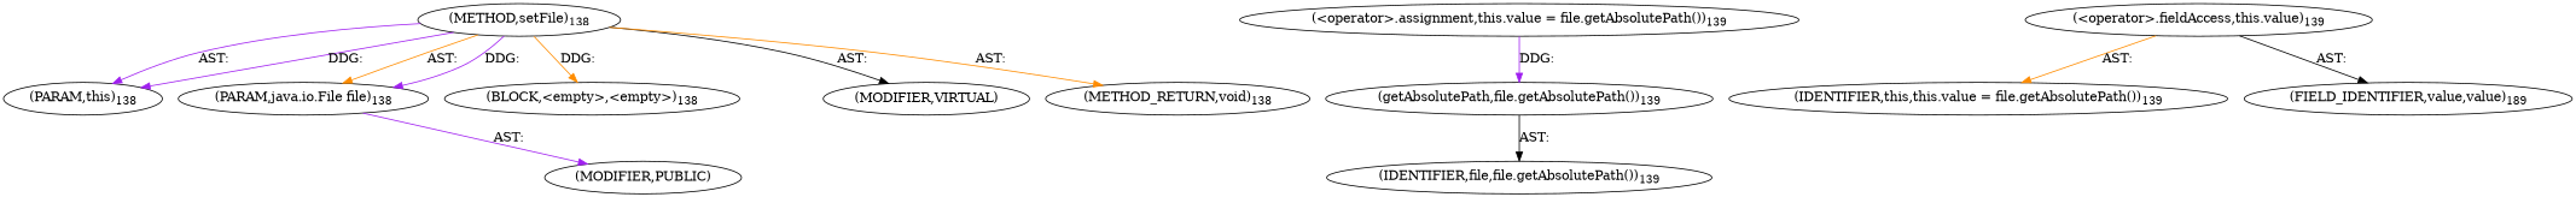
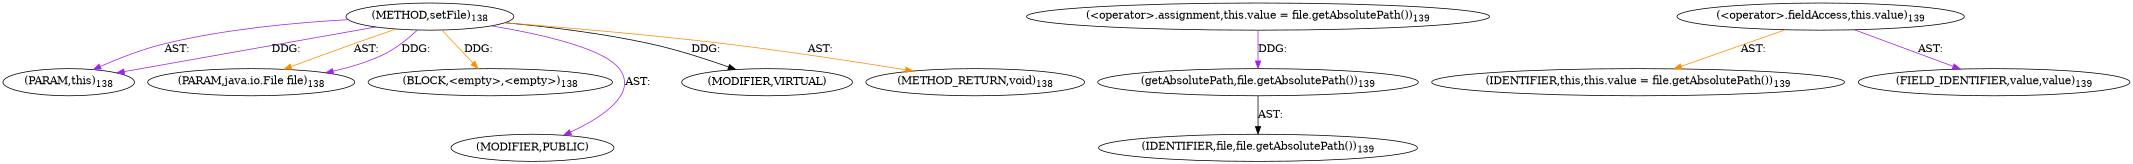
  digraph {
    edge [color=purple]
    n1 [label=<(METHOD,setFile)<SUB>138</SUB>>]
    n2 [label=<(PARAM,this)<SUB>138</SUB>>]
    n3 [label=<(PARAM,java.io.File file)<SUB>138</SUB>>]
    n4 [label=<(BLOCK,&lt;empty&gt;,&lt;empty&gt;)<SUB>138</SUB>>]
    n5 [label=<(MODIFIER,PUBLIC)>]
    n6 [label=<(MODIFIER,VIRTUAL)>]
    n7 [label=<(METHOD_RETURN,void)<SUB>138</SUB>>]
    n8 [label=<(&lt;operator&gt;.assignment,this.value = file.getAbsolutePath())<SUB>139</SUB>>]
    n9 [label=<(getAbsolutePath,file.getAbsolutePath())<SUB>139</SUB>>]
    n10 [label=<(&lt;operator&gt;.fieldAccess,this.value)<SUB>139</SUB>>]
    n11 [label=<(IDENTIFIER,this,this.value = file.getAbsolutePath())<SUB>139</SUB>>]
-   n12 [label=<(FIELD_IDENTIFIER,value,value)<SUB>189</SUB>>]
+   n12 [label=<(FIELD_IDENTIFIER,value,value)<SUB>139</SUB>>]
    n13 [label=<(IDENTIFIER,file,file.getAbsolutePath())<SUB>139</SUB>>]
    n1 -> n2 [label="AST: "]
    n1 -> n2 [label="DDG: "]
    n1 -> n3 [color=darkorange label="AST: "]
    n1 -> n3 [label="DDG: "]
    n1 -> n4 [color=darkorange label="DDG: "]
-   n3 -> n5 [label="AST: "]
-   n1 -> n6 [color=black label="AST: "]
+   n1 -> n5 [label="AST: "]
+   n1 -> n6 [color=black label="DDG: "]
    n1 -> n7 [color=darkorange label="AST: "]
    n8 -> n9 [label="DDG: "]
    n9 -> n13 [color=black label="AST: "]
    n10 -> n11 [color=darkorange label="AST: "]
-   n10 -> n12 [color=black label="AST: "]
+   n10 -> n12 [label="AST: "]
  }
